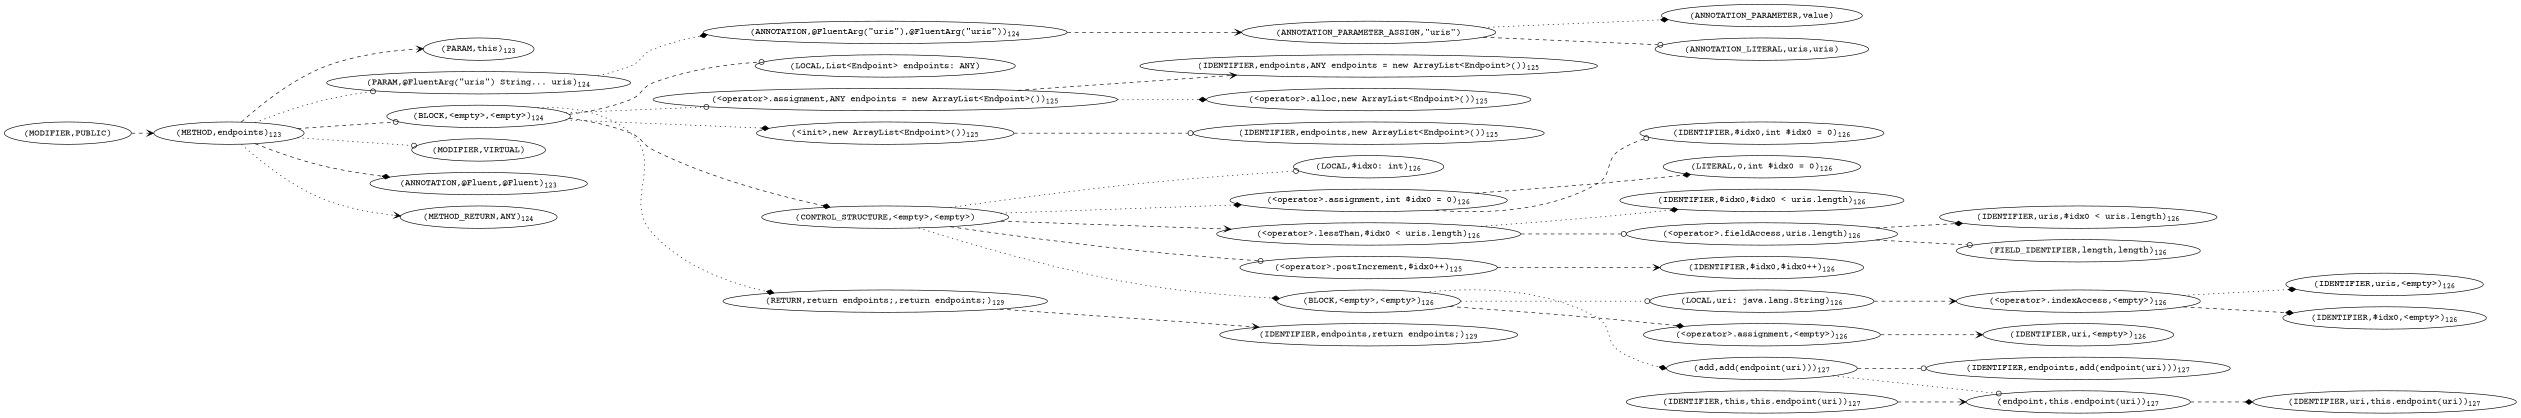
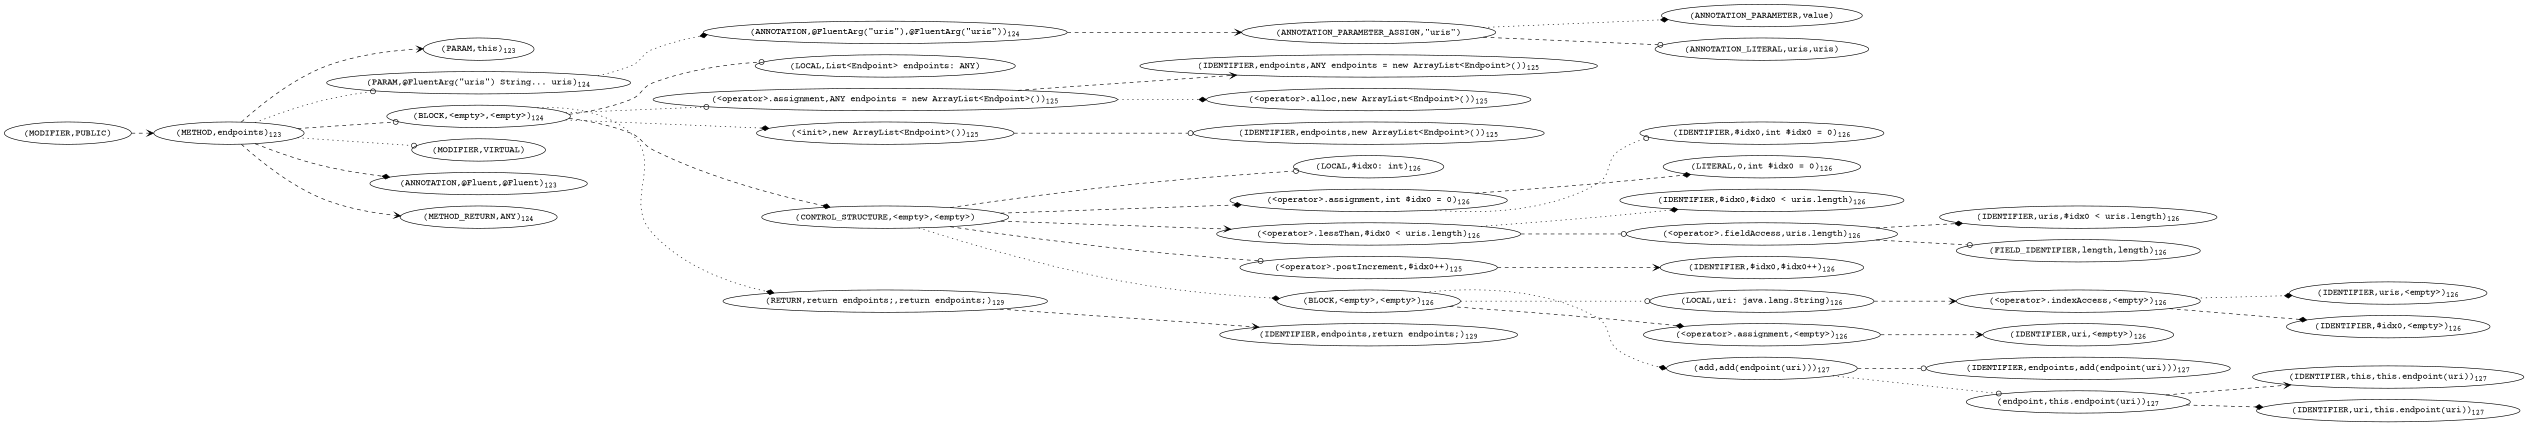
  digraph {
    fontname="Courier Prime"
    rankdir=LR
    node [fontname="Courier Prime"]
    edge [arrowhead=diamond fontname="Courier Prime" style=dashed]
    n1 [label=<(METHOD,endpoints)<SUB>123</SUB>>]
    n2 [label=<(PARAM,this)<SUB>123</SUB>>]
    n3 [label=<(PARAM,@FluentArg(&quot;uris&quot;) String... uris)<SUB>124</SUB>>]
    n4 [label=<(BLOCK,&lt;empty&gt;,&lt;empty&gt;)<SUB>124</SUB>>]
    n5 [label=<(MODIFIER,VIRTUAL)>]
    n6 [label=<(ANNOTATION,@Fluent,@Fluent)<SUB>123</SUB>>]
    n7 [label=<(METHOD_RETURN,ANY)<SUB>124</SUB>>]
    n8 [label=<(ANNOTATION,@FluentArg(&quot;uris&quot;),@FluentArg(&quot;uris&quot;))<SUB>124</SUB>>]
    n9 [label=<(LOCAL,List&lt;Endpoint&gt; endpoints: ANY)>]
    n10 [label=<(&lt;operator&gt;.assignment,ANY endpoints = new ArrayList&lt;Endpoint&gt;())<SUB>125</SUB>>]
    n11 [label=<(&lt;init&gt;,new ArrayList&lt;Endpoint&gt;())<SUB>125</SUB>>]
    n12 [label=<(CONTROL_STRUCTURE,&lt;empty&gt;,&lt;empty&gt;)>]
    n13 [label=<(RETURN,return endpoints;,return endpoints;)<SUB>129</SUB>>]
    n14 [label=<(MODIFIER,PUBLIC)>]
    n15 [label=<(ANNOTATION_PARAMETER_ASSIGN,&quot;uris&quot;)>]
    n16 [label=<(ANNOTATION_PARAMETER,value)>]
    n17 [label=<(ANNOTATION_LITERAL,uris,uris)>]
    n18 [label=<(IDENTIFIER,endpoints,ANY endpoints = new ArrayList&lt;Endpoint&gt;())<SUB>125</SUB>>]
    n19 [label=<(&lt;operator&gt;.alloc,new ArrayList&lt;Endpoint&gt;())<SUB>125</SUB>>]
    n20 [label=<(IDENTIFIER,endpoints,new ArrayList&lt;Endpoint&gt;())<SUB>125</SUB>>]
    n21 [label=<(LOCAL,$idx0: int)<SUB>126</SUB>>]
    n22 [label=<(&lt;operator&gt;.assignment,int $idx0 = 0)<SUB>126</SUB>>]
    n23 [label=<(&lt;operator&gt;.lessThan,$idx0 &lt; uris.length)<SUB>126</SUB>>]
    n24 [label=<(&lt;operator&gt;.postIncrement,$idx0++)<SUB>125</SUB>>]
    n25 [label=<(BLOCK,&lt;empty&gt;,&lt;empty&gt;)<SUB>126</SUB>>]
    n26 [label=<(IDENTIFIER,endpoints,return endpoints;)<SUB>129</SUB>>]
    n27 [label=<(IDENTIFIER,$idx0,int $idx0 = 0)<SUB>126</SUB>>]
    n28 [label=<(LITERAL,0,int $idx0 = 0)<SUB>126</SUB>>]
    n29 [label=<(IDENTIFIER,$idx0,$idx0 &lt; uris.length)<SUB>126</SUB>>]
    n30 [label=<(&lt;operator&gt;.fieldAccess,uris.length)<SUB>126</SUB>>]
    n31 [label=<(IDENTIFIER,$idx0,$idx0++)<SUB>126</SUB>>]
    n32 [label=<(LOCAL,uri: java.lang.String)<SUB>126</SUB>>]
    n33 [label=<(&lt;operator&gt;.assignment,&lt;empty&gt;)<SUB>126</SUB>>]
    n34 [label=<(add,add(endpoint(uri)))<SUB>127</SUB>>]
    n35 [label=<(IDENTIFIER,uris,$idx0 &lt; uris.length)<SUB>126</SUB>>]
    n36 [label=<(FIELD_IDENTIFIER,length,length)<SUB>126</SUB>>]
    n37 [label=<(&lt;operator&gt;.indexAccess,&lt;empty&gt;)<SUB>126</SUB>>]
    n38 [label=<(IDENTIFIER,uri,&lt;empty&gt;)<SUB>126</SUB>>]
    n39 [label=<(IDENTIFIER,endpoints,add(endpoint(uri)))<SUB>127</SUB>>]
    n40 [label=<(endpoint,this.endpoint(uri))<SUB>127</SUB>>]
    n41 [label=<(IDENTIFIER,uris,&lt;empty&gt;)<SUB>126</SUB>>]
    n42 [label=<(IDENTIFIER,$idx0,&lt;empty&gt;)<SUB>126</SUB>>]
    n43 [label=<(IDENTIFIER,this,this.endpoint(uri))<SUB>127</SUB>>]
    n44 [label=<(IDENTIFIER,uri,this.endpoint(uri))<SUB>127</SUB>>]
    n1 -> n2 [arrowhead=vee]
    n1 -> n3 [arrowhead=odot style=dotted]
    n1 -> n4 [arrowhead=odot]
    n1 -> n5 [arrowhead=odot style=dotted]
    n1 -> n6
-   n1 -> n7 [arrowhead=vee style=dotted]
+   n1 -> n7 [arrowhead=vee]
    n3 -> n8 [style=dotted]
    n4 -> n9 [arrowhead=odot]
    n4 -> n10 [arrowhead=odot style=dotted]
    n4 -> n11 [style=dotted]
    n4 -> n12
    n4 -> n13 [style=dotted]
    n8 -> n15 [arrowhead=vee]
    n10 -> n18 [arrowhead=vee]
    n10 -> n19 [style=dotted]
    n11 -> n20 [arrowhead=odot]
-   n12 -> n21 [arrowhead=odot style=dotted]
-   n12 -> n22 [style=dotted]
+   n12 -> n21 [arrowhead=odot]
+   n12 -> n22
    n12 -> n23 [arrowhead=vee]
    n12 -> n24 [arrowhead=odot]
    n12 -> n25 [style=dotted]
    n13 -> n26 [arrowhead=vee]
    n14 -> n1 [arrowhead=vee]
    n15 -> n16 [style=dotted]
    n15 -> n17 [arrowhead=odot]
-   n22 -> n27 [arrowhead=odot]
+   n22 -> n27 [arrowhead=odot style=dotted]
    n22 -> n28
    n23 -> n29 [style=dotted]
    n23 -> n30 [arrowhead=odot]
    n24 -> n31 [arrowhead=vee]
    n25 -> n32 [arrowhead=odot style=dotted]
    n25 -> n33
    n25 -> n34 [style=dotted]
    n30 -> n35
    n30 -> n36 [arrowhead=odot]
    n32 -> n37 [arrowhead=vee]
    n33 -> n38 [arrowhead=vee]
    n34 -> n39 [arrowhead=odot]
    n34 -> n40 [arrowhead=odot style=dotted]
    n37 -> n41 [style=dotted]
    n37 -> n42
-   n43 -> n40 [arrowhead=vee]
+   n40 -> n43 [arrowhead=vee]
    n40 -> n44
  }
